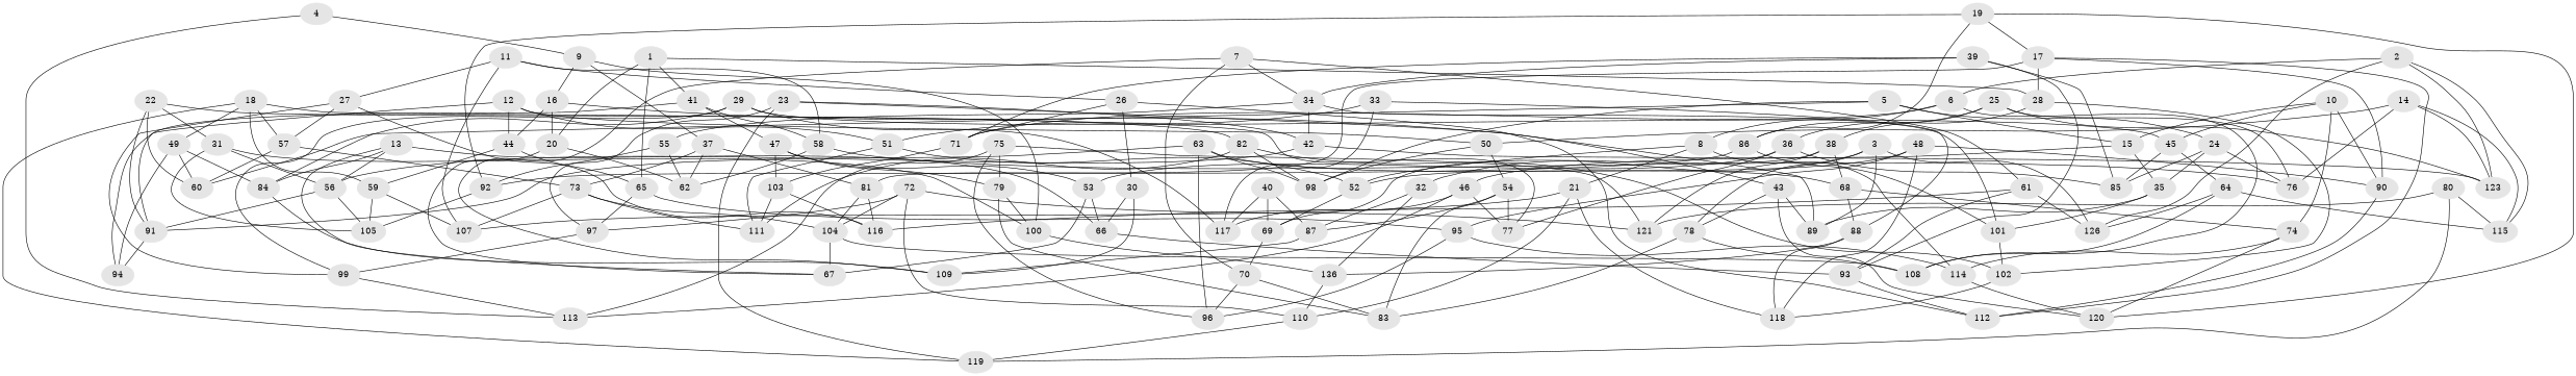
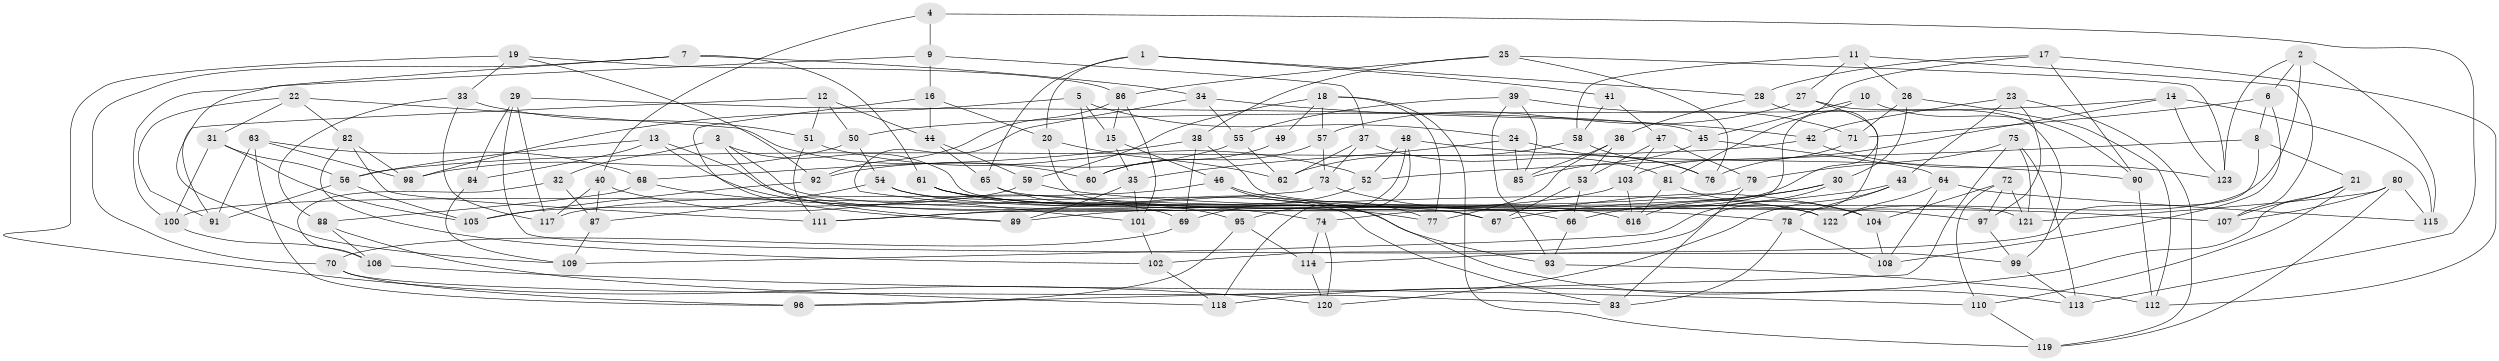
  graph {
    node [color=gray90 style=filled]
    1
    20
    28
    41
    65
    67
    62
    36
    102
    58
    47
-   94
    97
    95
    2
    6
    115
-   122 [label=126]
+   122
    123
    8
    71
    108
    3
    32
    78
    89
    87
-   106 [label=136]
+   106
    83
    4
    9
    40
    113
    16
    37
    100
    117
    69
    5
    15
    24
    60
    98
    35
    46
    76
    85
    21
    52
    114
    103
    7
    34
    61
    70
    109
    42
    55
    101
-   116
+   116 [label=616]
    93
    96
    107
    110
    118
    120
    44
    81
    73
    10
    45
    74
    90
    64
    112
    11
    26
    27
    30
    57
    99
    12
    50
    51
    91
    59
    54
    111
    13
    56
    66
    84
    105
    14
    77
    17
    104
    18
    119
    49
    19
    33
    86
    92
    88
    22
    31
    82
    23
    43
    25
    38
    68
    121
    53
    29
    39
    79
    48
    63
    72
    75
    80
    1 -- 20
    1 -- 28
    1 -- 41
    1 -- 65
    20 -- 67
    20 -- 62
    28 -- 36
    28 -- 102
    41 -- 58
    41 -- 47
-   41 -- 94
    65 -- 97
    65 -- 95
    36 -- 85
    36 -- 77
    36 -- 53
    102 -- 118
    58 -- 62
    58 -- 76
    47 -- 103
    47 -- 53
    47 -- 79
    97 -- 99
    95 -- 114
    95 -- 96
    2 -- 6
    2 -- 115
    2 -- 122
    2 -- 123
    6 -- 8
    6 -- 71
    6 -- 108
    8 -- 21
    8 -- 52
    8 -- 114
    71 -- 103
    3 -- 122
    3 -- 32
    3 -- 78
    3 -- 89
    32 -- 87
    32 -- 106
    78 -- 108
    78 -- 83
    87 -- 109
    106 -- 110
    4 -- 9
+   4 -- 40
    4 -- 113
    9 -- 16
    9 -- 37
    9 -- 100
    40 -- 87
    40 -- 117
    40 -- 69
    16 -- 20
    16 -- 89
    16 -- 44
    37 -- 62
    37 -- 81
    37 -- 73
    100 -- 106
    69 -- 70
    5 -- 15
    5 -- 24
    5 -- 60
    5 -- 98
    15 -- 35
    15 -- 46
    24 -- 35
    24 -- 76
    24 -- 85
    35 -- 89
    35 -- 101
    46 -- 113
    46 -- 117
    46 -- 77
    21 -- 107
    21 -- 110
    21 -- 118
    52 -- 69
    114 -- 120
    103 -- 116
    103 -- 111
    7 -- 34
    7 -- 61
    7 -- 70
    7 -- 109
    34 -- 42
    34 -- 55
    34 -- 101
    61 -- 122
    61 -- 116
    61 -- 93
    70 -- 83
    70 -- 96
    42 -- 123
    42 -- 56
    55 -- 62
    55 -- 92
    101 -- 102
    93 -- 112
    110 -- 119
    44 -- 65
    44 -- 59
    81 -- 116
    81 -- 104
    73 -- 111
    73 -- 104
-   10 -- 15
+   86 -- 15
    10 -- 45
    10 -- 74
    10 -- 90
    45 -- 85
    45 -- 64
    74 -- 114
    74 -- 120
    90 -- 112
    64 -- 115
    64 -- 122
    64 -- 108
    11 -- 58
    11 -- 107
    11 -- 26
    11 -- 27
    26 -- 71
    26 -- 112
    26 -- 30
    27 -- 116
    27 -- 57
    27 -- 99
-   104 -- 67
+   30 -- 67
    30 -- 109
    30 -- 66
    57 -- 60
    57 -- 73
    99 -- 113
    12 -- 44
    12 -- 50
    12 -- 51
    12 -- 91
    50 -- 98
    50 -- 54
    51 -- 52
    51 -- 111
-   91 -- 94
    59 -- 107
    59 -- 105
    54 -- 87
    54 -- 83
    54 -- 77
    13 -- 67
    13 -- 56
    13 -- 66
    13 -- 84
    56 -- 91
    56 -- 105
    66 -- 93
    84 -- 109
    14 -- 115
    14 -- 123
    14 -- 76
    14 -- 50
    17 -- 28
    17 -- 81
    17 -- 90
    17 -- 112
    104 -- 108
    18 -- 57
    18 -- 59
    18 -- 77
    18 -- 119
    18 -- 49
-   49 -- 94
    49 -- 60
-   49 -- 84
    19 -- 120
-   19 -- 17
+   19 -- 33
    19 -- 86
    19 -- 92
    33 -- 117
    33 -- 51
    33 -- 88
    86 -- 101
    86 -- 92
    92 -- 105
    88 -- 106
    88 -- 118
    22 -- 60
    22 -- 91
    22 -- 31
    22 -- 82
    31 -- 100
    31 -- 56
    31 -- 105
    82 -- 102
    82 -- 98
    82 -- 111
    23 -- 97
    23 -- 42
    23 -- 119
    23 -- 43
    43 -- 78
    43 -- 89
    43 -- 120
    25 -- 123
    25 -- 76
    25 -- 86
    25 -- 38
    38 -- 69
    38 -- 68
    38 -- 121
    68 -- 74
    68 -- 88
    53 -- 67
    53 -- 66
    29 -- 117
    29 -- 45
    29 -- 99
    29 -- 84
    39 -- 71
    39 -- 85
-   39 -- 34
+   39 -- 55
    39 -- 93
    79 -- 83
    79 -- 100
    48 -- 95
    48 -- 52
    48 -- 118
    48 -- 90
    63 -- 98
    63 -- 96
    63 -- 91
    63 -- 68
    72 -- 97
    72 -- 110
    72 -- 104
    72 -- 121
    75 -- 113
    75 -- 96
    75 -- 121
    75 -- 79
    80 -- 115
-   73 -- 107
+   80 -- 107
    80 -- 119
    80 -- 121
  }
